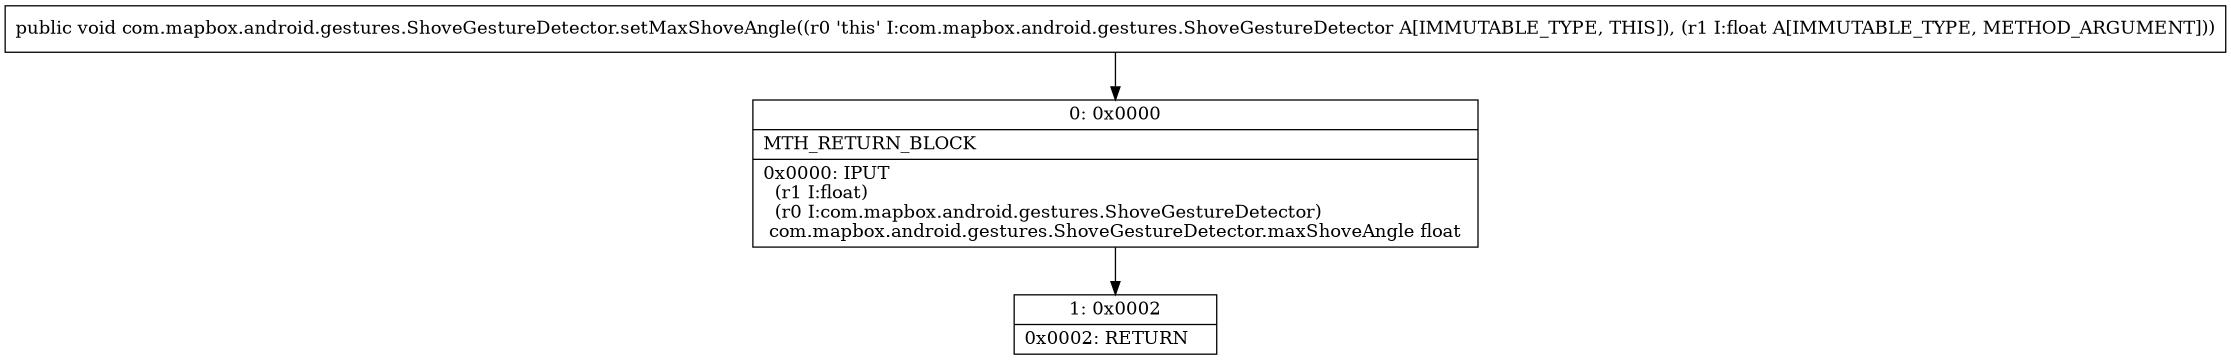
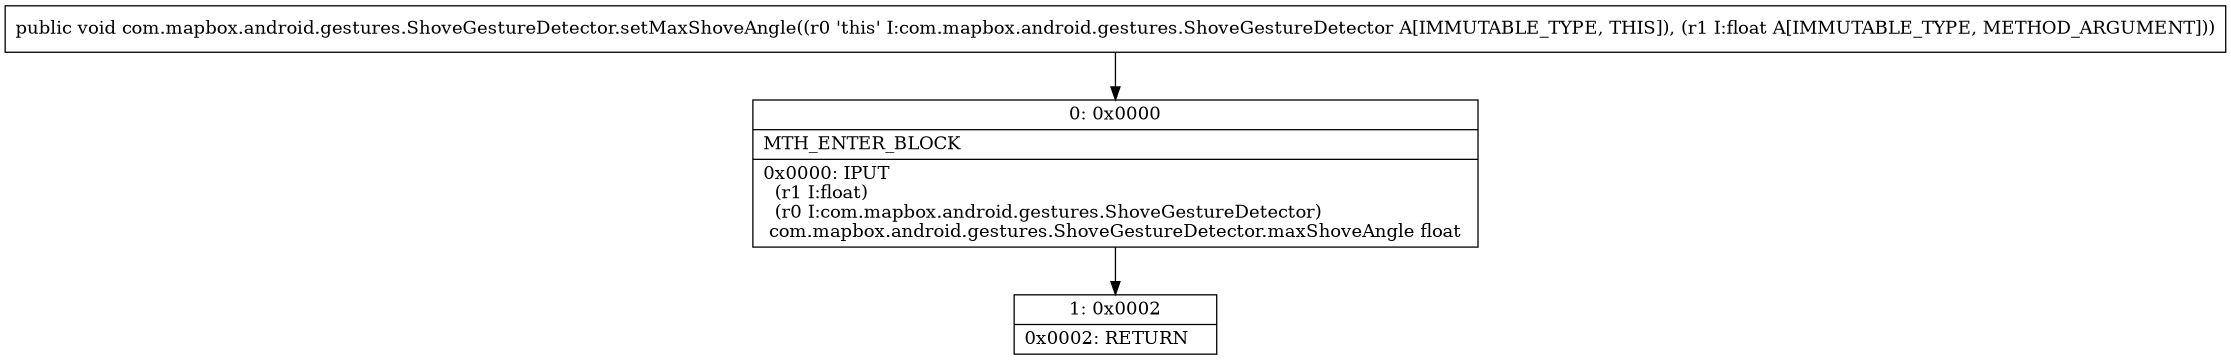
  digraph {
    node [shape=record]
-   n1 [label="{0\:\ 0x0000|MTH_RETURN_BLOCK\l|0x0000: IPUT  \l  (r1 I:float)\l  (r0 I:com.mapbox.android.gestures.ShoveGestureDetector)\l com.mapbox.android.gestures.ShoveGestureDetector.maxShoveAngle float \l}"]
+   n1 [label="{0\:\ 0x0000|MTH_ENTER_BLOCK\l|0x0000: IPUT  \l  (r1 I:float)\l  (r0 I:com.mapbox.android.gestures.ShoveGestureDetector)\l com.mapbox.android.gestures.ShoveGestureDetector.maxShoveAngle float \l}"]
    n2 [label="{1\:\ 0x0002|0x0002: RETURN   \l}"]
    n3 [label="{public void com.mapbox.android.gestures.ShoveGestureDetector.setMaxShoveAngle((r0 'this' I:com.mapbox.android.gestures.ShoveGestureDetector A[IMMUTABLE_TYPE, THIS]), (r1 I:float A[IMMUTABLE_TYPE, METHOD_ARGUMENT])) }"]
    n1 -> n2
    n3 -> n1
  }
